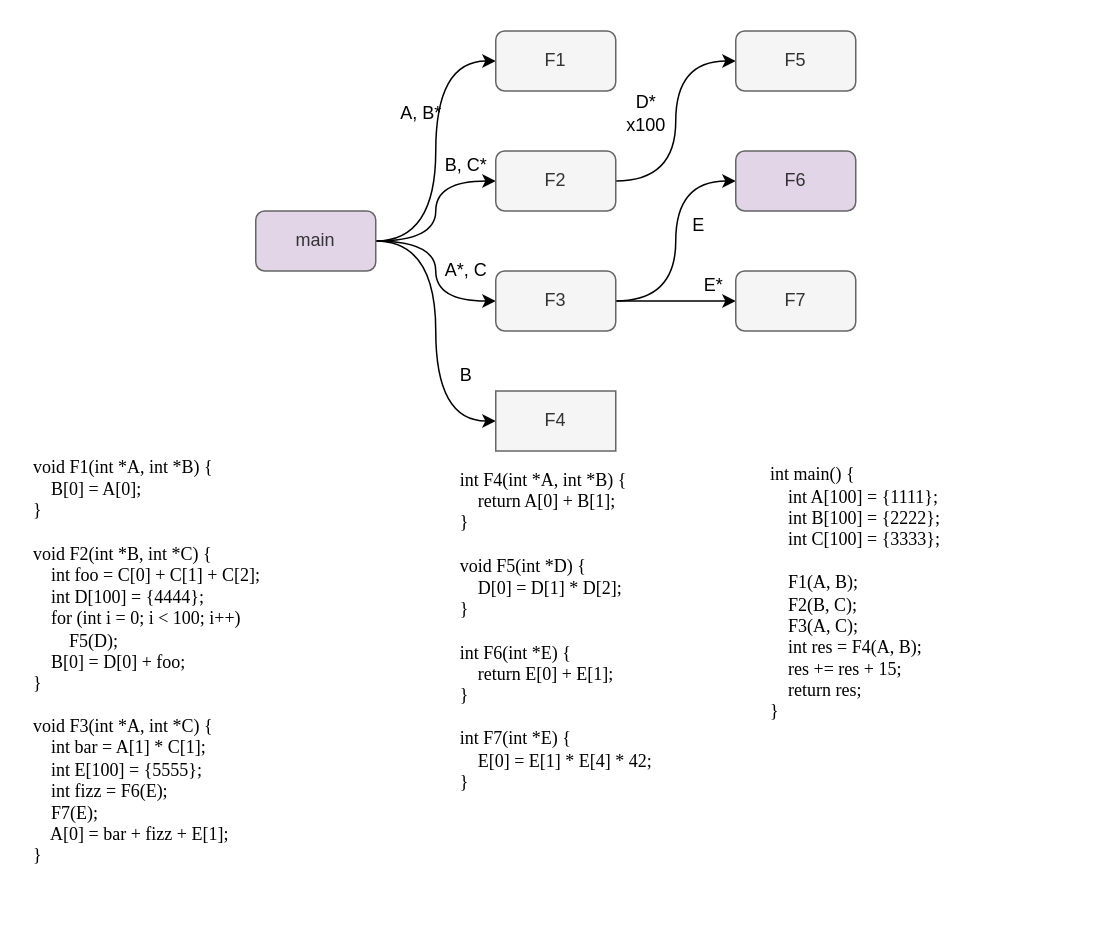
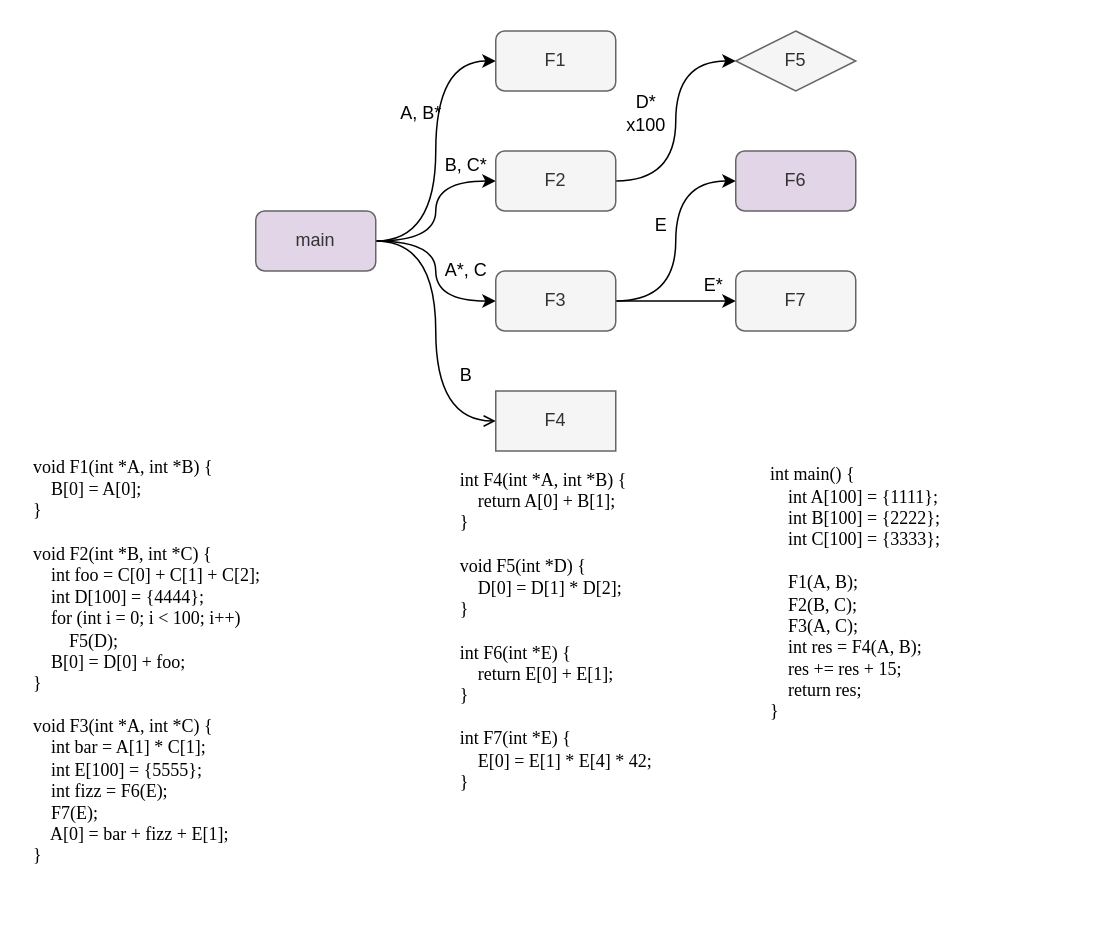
  <mxCell id="0" />
  <mxCell id="1" parent="0" />
  <mxCell id="2" style="edgeStyle=orthogonalEdgeStyle;orthogonalLoop=1;jettySize=auto;html=1;exitX=1;exitY=0.5;exitDx=0;exitDy=0;entryX=0;entryY=0.5;entryDx=0;entryDy=0;curved=1;" parent="1" source="6" target="7" edge="1"><mxGeometry relative="1" as="geometry" /></mxCell>
  <mxCell id="3" style="edgeStyle=orthogonalEdgeStyle;curved=1;orthogonalLoop=1;jettySize=auto;html=1;exitX=1;exitY=0.5;exitDx=0;exitDy=0;" parent="1" source="6" target="9" edge="1"><mxGeometry relative="1" as="geometry" /></mxCell>
  <mxCell id="4" style="edgeStyle=orthogonalEdgeStyle;curved=1;orthogonalLoop=1;jettySize=auto;html=1;exitX=1;exitY=0.5;exitDx=0;exitDy=0;entryX=0;entryY=0.5;entryDx=0;entryDy=0;" parent="1" source="6" target="12" edge="1"><mxGeometry relative="1" as="geometry" /></mxCell>
- <mxCell id="5" style="edgeStyle=orthogonalEdgeStyle;curved=1;orthogonalLoop=1;jettySize=auto;html=1;exitX=1;exitY=0.5;exitDx=0;exitDy=0;entryX=0;entryY=0.5;entryDx=0;entryDy=0;" parent="1" source="6" target="13" edge="1"><mxGeometry relative="1" as="geometry" /></mxCell>
+ <mxCell id="5" style="edgeStyle=orthogonalEdgeStyle;curved=1;orthogonalLoop=1;jettySize=auto;html=1;exitX=1;exitY=0.5;exitDx=0;exitDy=0;entryX=0;entryY=0.5;entryDx=0;entryDy=0;endArrow=open;" parent="1" source="6" target="13" edge="1"><mxGeometry relative="1" as="geometry" /></mxCell>
  <mxCell id="6" value="main" style="rounded=1;whiteSpace=wrap;html=1;fillColor=#e1d5e7;fontColor=#333333;strokeColor=#666666;" parent="1" vertex="1"><mxGeometry x="170" y="140" width="80" height="40" as="geometry" /></mxCell>
  <mxCell id="7" value="F1" style="rounded=1;whiteSpace=wrap;html=1;fillColor=#f5f5f5;fontColor=#333333;strokeColor=#666666;" parent="1" vertex="1"><mxGeometry x="330" width="80" height="40" as="geometry" y="20" /></mxCell>
  <mxCell id="8" style="edgeStyle=orthogonalEdgeStyle;curved=1;orthogonalLoop=1;jettySize=auto;html=1;exitX=1;exitY=0.5;exitDx=0;exitDy=0;entryX=0;entryY=0.5;entryDx=0;entryDy=0;" parent="1" source="9" target="16" edge="1"><mxGeometry relative="1" as="geometry" /></mxCell>
  <mxCell id="9" value="F2" style="rounded=1;whiteSpace=wrap;html=1;fillColor=#f5f5f5;fontColor=#333333;strokeColor=#666666;" parent="1" vertex="1"><mxGeometry x="330" y="100" width="80" height="40" as="geometry" /></mxCell>
  <mxCell id="10" style="edgeStyle=orthogonalEdgeStyle;curved=1;orthogonalLoop=1;jettySize=auto;html=1;exitX=1;exitY=0.5;exitDx=0;exitDy=0;entryX=0;entryY=0.5;entryDx=0;entryDy=0;" parent="1" source="12" target="14" edge="1"><mxGeometry relative="1" as="geometry" /></mxCell>
  <mxCell id="11" style="edgeStyle=orthogonalEdgeStyle;curved=1;orthogonalLoop=1;jettySize=auto;html=1;exitX=1;exitY=0.5;exitDx=0;exitDy=0;entryX=0;entryY=0.5;entryDx=0;entryDy=0;" parent="1" source="12" target="15" edge="1"><mxGeometry relative="1" as="geometry" /></mxCell>
  <mxCell id="12" value="F3" style="rounded=1;whiteSpace=wrap;html=1;fillColor=#f5f5f5;fontColor=#333333;strokeColor=#666666;" parent="1" vertex="1"><mxGeometry x="330" y="180" width="80" height="40" as="geometry" /></mxCell>
  <mxCell id="13" value="F4" style="whiteSpace=wrap;html=1;fillColor=#f5f5f5;fontColor=#333333;strokeColor=#666666;rounded=0;" parent="1" vertex="1"><mxGeometry x="330" y="260" width="80" height="40" as="geometry" /></mxCell>
  <mxCell id="14" value="F6" style="rounded=1;whiteSpace=wrap;html=1;fillColor=#e1d5e7;fontColor=#333333;strokeColor=#666666;" parent="1" vertex="1"><mxGeometry x="490" y="100" width="80" height="40" as="geometry" /></mxCell>
  <mxCell id="15" value="F7" style="rounded=1;whiteSpace=wrap;html=1;fillColor=#f5f5f5;fontColor=#333333;strokeColor=#666666;" parent="1" vertex="1"><mxGeometry x="490" y="180" width="80" height="40" as="geometry" /></mxCell>
- <mxCell id="16" value="F5" style="rounded=1;whiteSpace=wrap;html=1;fillColor=#f5f5f5;fontColor=#333333;strokeColor=#666666;" parent="1" vertex="1"><mxGeometry x="490" width="80" height="40" as="geometry" y="20" /></mxCell>
+ <mxCell id="16" value="F5" style="rhombus;whiteSpace=wrap;html=1;fillColor=#f5f5f5;fontColor=#333333;strokeColor=#666666;" parent="1" vertex="1"><mxGeometry x="490" width="80" height="40" as="geometry" y="20" /></mxCell>
  <mxCell id="17" value="A, B*" style="text;html=1;align=center;verticalAlign=middle;resizable=0;points=[];autosize=1;strokeColor=none;fillColor=none;" parent="1" vertex="1"><mxGeometry x="260" y="65" width="40" height="20" as="geometry" /></mxCell>
  <mxCell id="18" value="B, C*" style="text;html=1;align=center;verticalAlign=middle;resizable=0;points=[];autosize=1;strokeColor=none;fillColor=none;" parent="1" vertex="1"><mxGeometry x="290" y="100" width="40" height="20" as="geometry" /></mxCell>
  <mxCell id="19" value="D*&lt;br&gt;x100" style="text;html=1;align=center;verticalAlign=middle;resizable=0;points=[];autosize=1;strokeColor=none;fillColor=none;" parent="1" vertex="1"><mxGeometry x="410" y="60" width="40" height="30" as="geometry" /></mxCell>
  <mxCell id="20" value="A*, C" style="text;html=1;align=center;verticalAlign=middle;resizable=0;points=[];autosize=1;strokeColor=none;fillColor=none;" parent="1" vertex="1"><mxGeometry x="290" y="170" width="40" height="20" as="geometry" /></mxCell>
- <mxCell id="21" value="E" style="text;html=1;align=center;verticalAlign=middle;resizable=0;points=[];autosize=1;strokeColor=none;fillColor=none;" parent="1" vertex="1"><mxGeometry x="455" y="140" width="20" height="20" as="geometry" /></mxCell>
+ <mxCell id="21" value="E" style="text;html=1;align=center;verticalAlign=middle;resizable=0;points=[];autosize=1;strokeColor=none;fillColor=none;" parent="1" vertex="1"><mxGeometry x="430" y="140" width="20" height="20" as="geometry" /></mxCell>
  <mxCell id="22" value="E*" style="text;html=1;align=center;verticalAlign=middle;resizable=0;points=[];autosize=1;strokeColor=none;fillColor=none;" parent="1" vertex="1"><mxGeometry x="460" y="180" width="30" height="20" as="geometry" /></mxCell>
  <mxCell id="23" value="B" style="text;html=1;align=center;verticalAlign=middle;resizable=0;points=[];autosize=1;strokeColor=none;fillColor=none;" parent="1" vertex="1"><mxGeometry x="300" y="240" width="20" height="20" as="geometry" /></mxCell>
  <mxCell id="24" value="&lt;div&gt;void F1(int *A, int *B)&amp;nbsp;&lt;span style=&quot;background-color: initial;&quot;&gt;{&lt;/span&gt;&lt;/div&gt;&lt;div&gt;&amp;nbsp; &amp;nbsp; B[0] = A[0];&lt;/div&gt;&lt;div&gt;}&lt;/div&gt;&lt;div&gt;&lt;br&gt;&lt;/div&gt;&lt;div&gt;void F2(int *B, int *C)&amp;nbsp;&lt;span style=&quot;background-color: initial;&quot;&gt;{&lt;/span&gt;&lt;/div&gt;&lt;div&gt;&amp;nbsp; &amp;nbsp; int foo = C[0] + C[1] + C[2];&lt;/div&gt;&lt;div&gt;&amp;nbsp; &amp;nbsp; int D[100] = {4444};&lt;br&gt;&amp;nbsp; &amp;nbsp; for (int i = 0; i &amp;lt; 100; i++)&lt;/div&gt;&lt;div&gt;&amp;nbsp; &amp;nbsp; &amp;nbsp; &amp;nbsp; F5(D);&lt;/div&gt;&lt;div&gt;&amp;nbsp; &amp;nbsp; B[0] = D[0] + foo;&lt;/div&gt;&lt;div&gt;}&lt;/div&gt;&lt;div&gt;&lt;br&gt;&lt;/div&gt;&lt;div&gt;void F3(int *A, int *C)&amp;nbsp;&lt;span style=&quot;background-color: initial;&quot;&gt;{&lt;/span&gt;&lt;/div&gt;&lt;div&gt;&amp;nbsp; &amp;nbsp; int bar = A[1] * C[1];&lt;/div&gt;&lt;div&gt;&amp;nbsp; &amp;nbsp; int E[100] = {5555};&lt;/div&gt;&lt;div&gt;&amp;nbsp; &amp;nbsp; int fizz = F6(E);&lt;/div&gt;&lt;div&gt;&amp;nbsp; &amp;nbsp; F7(E);&lt;/div&gt;&lt;div&gt;&amp;nbsp; &amp;nbsp; A[0] = bar + fizz + E[1];&lt;/div&gt;&lt;div&gt;}&lt;/div&gt;&lt;div&gt;&lt;br&gt;&lt;/div&gt;&lt;div&gt;&lt;br&gt;&lt;/div&gt;" style="text;html=1;align=left;verticalAlign=middle;resizable=0;points=[];autosize=1;strokeColor=none;fillColor=none;fontFamily=Lucida Console;" parent="1" vertex="1"><mxGeometry y="305" width="250" height="300" as="geometry" x="20" /></mxCell>
  <mxCell id="25" value="&lt;div style=&quot;text-align: left;&quot;&gt;int main()&amp;nbsp;&lt;span style=&quot;background-color: initial;&quot;&gt;{&lt;/span&gt;&lt;/div&gt;&lt;div style=&quot;text-align: left;&quot;&gt;&amp;nbsp; &amp;nbsp; int A[100] = {1111};&lt;/div&gt;&lt;div style=&quot;text-align: left;&quot;&gt;&amp;nbsp; &amp;nbsp; int B[100] = {2222};&lt;/div&gt;&lt;div style=&quot;text-align: left;&quot;&gt;&amp;nbsp; &amp;nbsp; int C[100] = {3333};&lt;/div&gt;&lt;div style=&quot;text-align: left;&quot;&gt;&lt;br&gt;&lt;/div&gt;&lt;div style=&quot;text-align: left;&quot;&gt;&amp;nbsp; &amp;nbsp; F1(A, B);&lt;/div&gt;&lt;div style=&quot;text-align: left;&quot;&gt;&amp;nbsp; &amp;nbsp; F2(B, C);&lt;/div&gt;&lt;div style=&quot;text-align: left;&quot;&gt;&amp;nbsp; &amp;nbsp; F3(A, C);&lt;/div&gt;&lt;div style=&quot;text-align: left;&quot;&gt;&amp;nbsp; &amp;nbsp; int res = F4(A, B);&lt;/div&gt;&lt;div style=&quot;text-align: left;&quot;&gt;&amp;nbsp; &amp;nbsp; res += res + 15;&lt;/div&gt;&lt;div style=&quot;text-align: left;&quot;&gt;&amp;nbsp; &amp;nbsp; return res;&lt;/div&gt;&lt;div style=&quot;text-align: left;&quot;&gt;}&lt;/div&gt;" style="text;html=1;strokeColor=none;fillColor=none;align=center;verticalAlign=middle;whiteSpace=wrap;rounded=0;fontFamily=Lucida Console;" parent="1" vertex="1"><mxGeometry x="420" y="310" width="300" height="170" as="geometry" /></mxCell>
  <mxCell id="26" value="&lt;div style=&quot;text-align: left;&quot;&gt;int F4(int *A, int *B)&amp;nbsp;&lt;span style=&quot;background-color: initial;&quot;&gt;{&lt;/span&gt;&lt;/div&gt;&lt;div style=&quot;text-align: left;&quot;&gt;&amp;nbsp; &amp;nbsp; return A[0] + B[1];&lt;/div&gt;&lt;div style=&quot;text-align: left;&quot;&gt;}&lt;/div&gt;&lt;div style=&quot;text-align: left;&quot;&gt;&lt;br&gt;&lt;/div&gt;&lt;div style=&quot;text-align: left;&quot;&gt;void F5(int *D)&amp;nbsp;&lt;span style=&quot;background-color: initial;&quot;&gt;{&lt;/span&gt;&lt;/div&gt;&lt;div style=&quot;text-align: left;&quot;&gt;&amp;nbsp; &amp;nbsp; D[0] = D[1] * D[2];&lt;/div&gt;&lt;div style=&quot;text-align: left;&quot;&gt;}&lt;/div&gt;&lt;div style=&quot;text-align: left;&quot;&gt;&lt;br&gt;&lt;/div&gt;&lt;div style=&quot;text-align: left;&quot;&gt;int F6(int *E)&amp;nbsp;&lt;span style=&quot;background-color: initial;&quot;&gt;{&lt;/span&gt;&lt;/div&gt;&lt;div style=&quot;text-align: left;&quot;&gt;&amp;nbsp; &amp;nbsp; return E[0] + E[1];&lt;/div&gt;&lt;div style=&quot;text-align: left;&quot;&gt;}&lt;/div&gt;&lt;div style=&quot;text-align: left;&quot;&gt;&lt;br&gt;&lt;/div&gt;&lt;div style=&quot;text-align: left;&quot;&gt;int F7(int *E)&amp;nbsp;&lt;span style=&quot;background-color: initial;&quot;&gt;{&lt;/span&gt;&lt;/div&gt;&lt;div style=&quot;text-align: left;&quot;&gt;&amp;nbsp; &amp;nbsp; E[0] = E[1] * E[4] * 42;&lt;/div&gt;&lt;div style=&quot;text-align: left;&quot;&gt;}&lt;/div&gt;" style="text;html=1;align=center;verticalAlign=middle;resizable=0;points=[];autosize=1;strokeColor=none;fillColor=none;fontFamily=Lucida Console;" parent="1" vertex="1"><mxGeometry x="260" y="310" width="220" height="220" as="geometry" /></mxCell>
